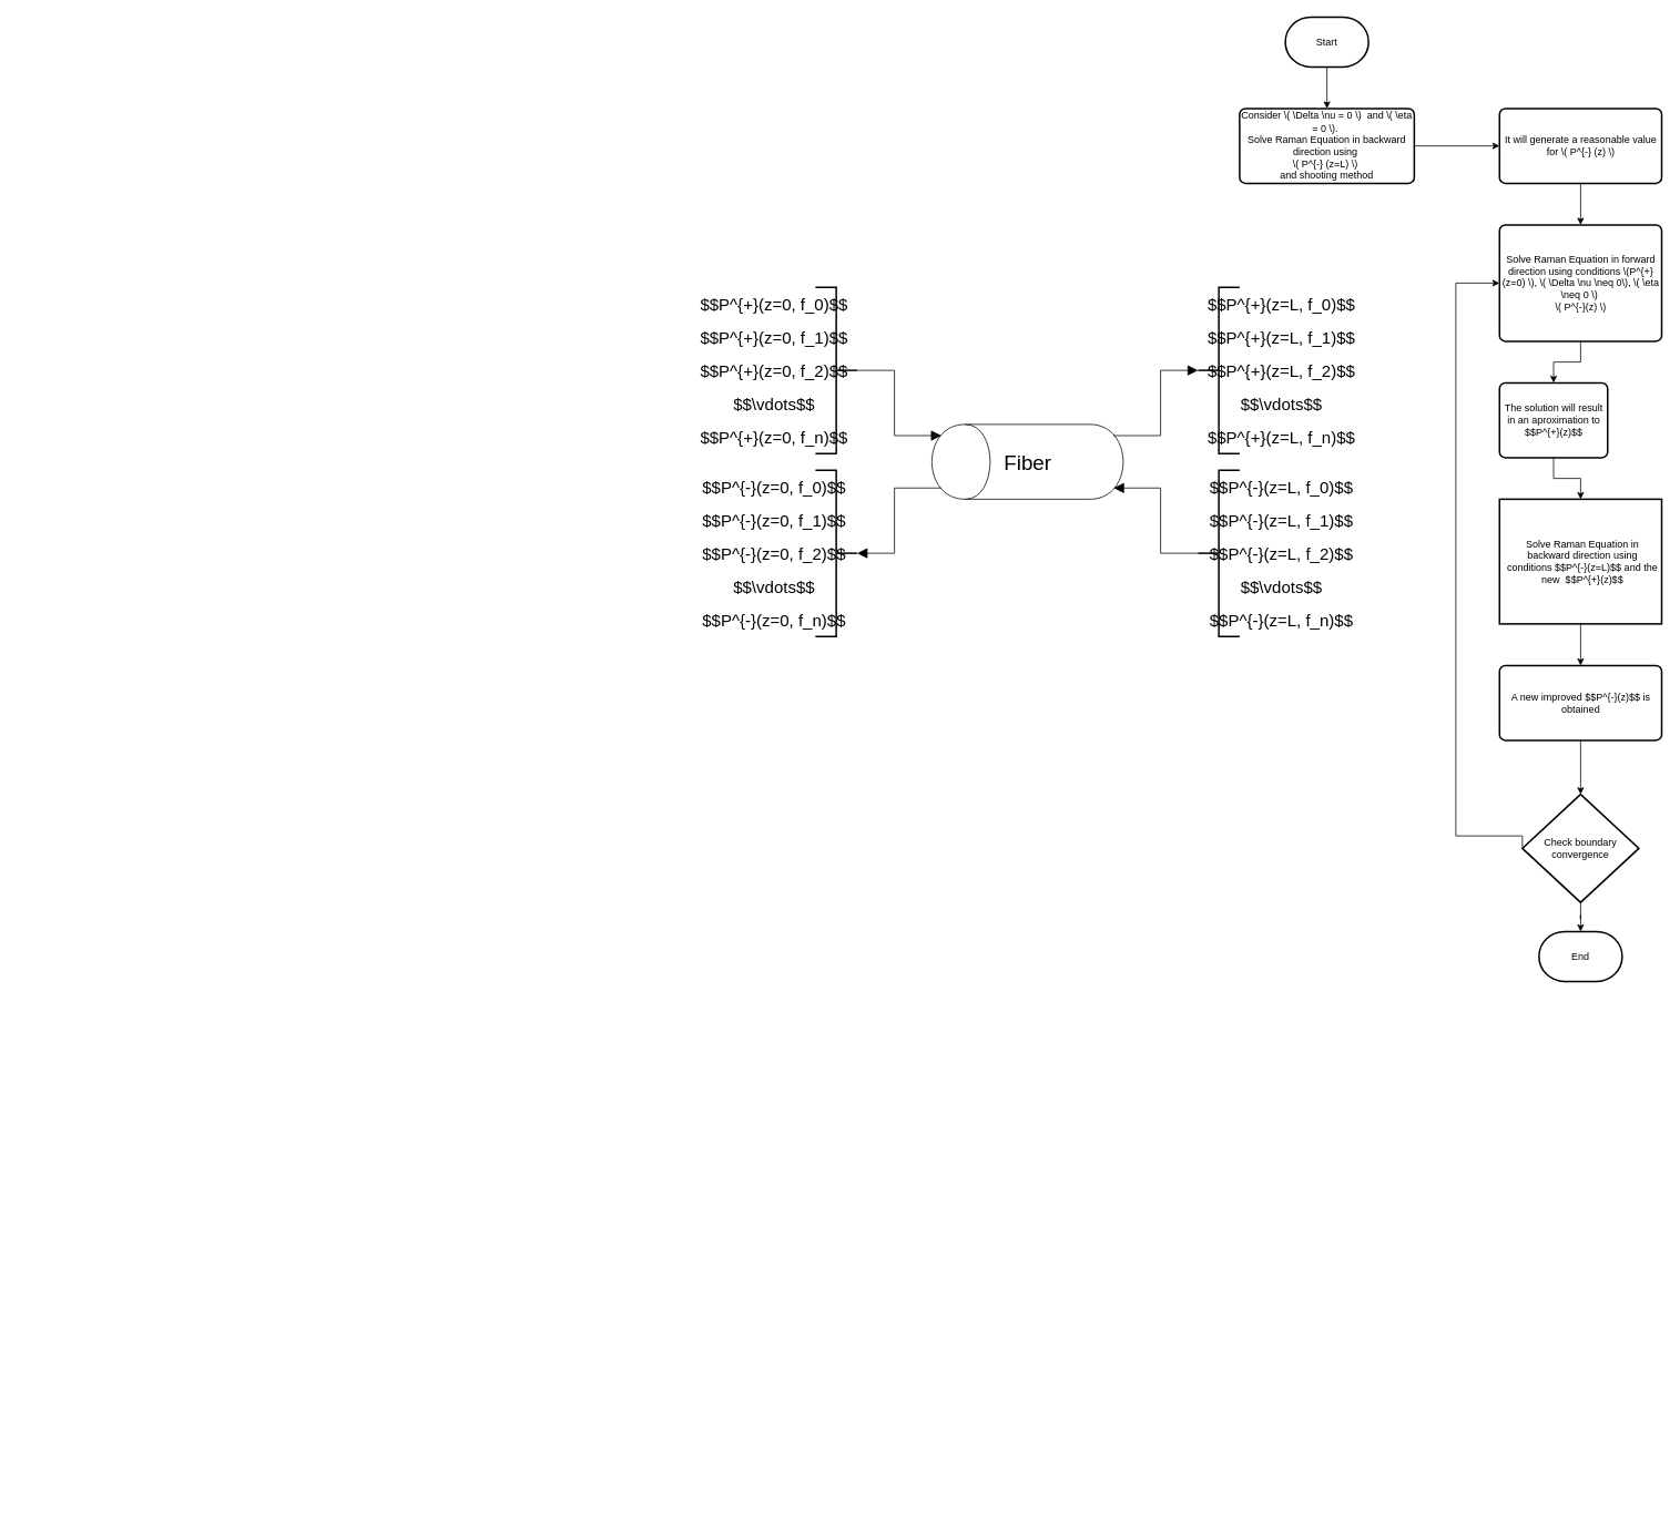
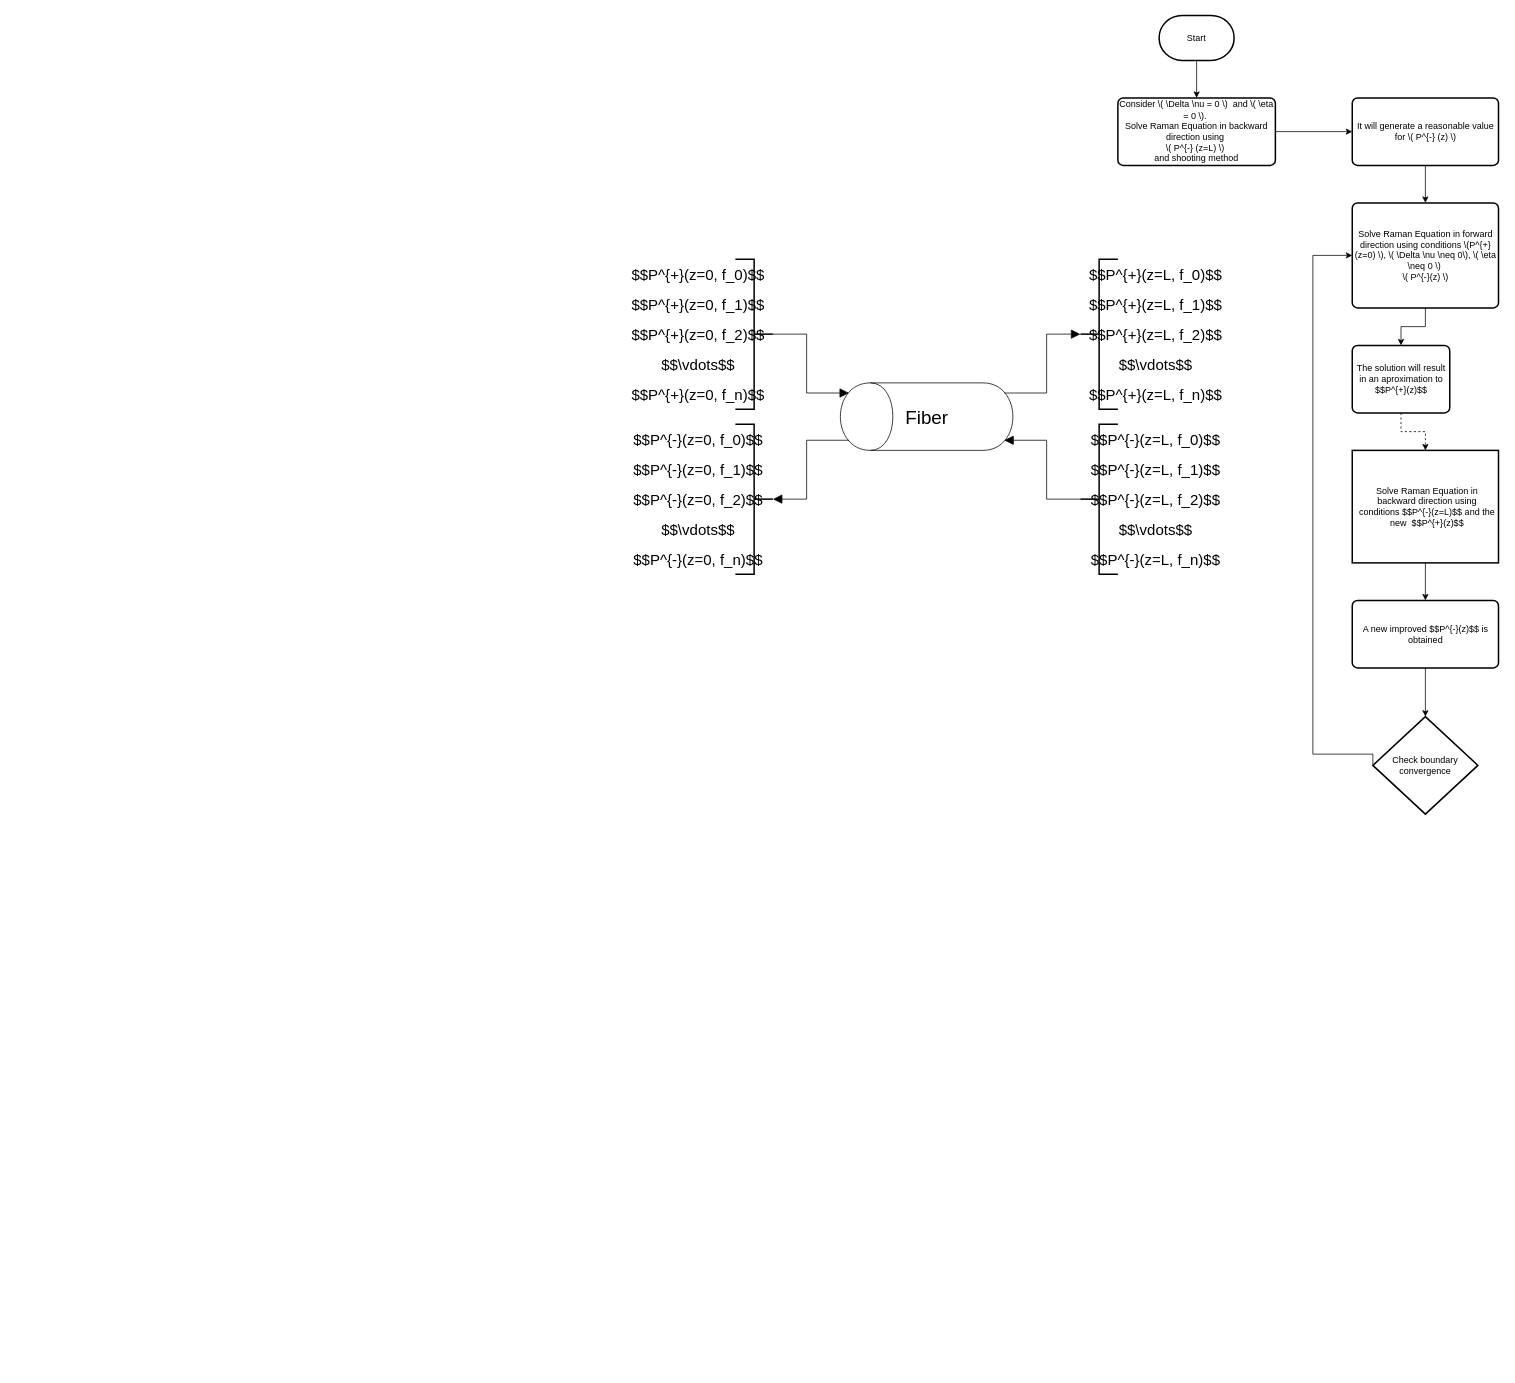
  <mxCell id="0" />
  <mxCell id="1" parent="0" />
  <mxCell id="2" style="edgeStyle=orthogonalEdgeStyle;rounded=0;orthogonalLoop=1;jettySize=auto;html=1;entryX=0;entryY=0.471;entryDx=0;entryDy=0;entryPerimeter=0;" parent="1" edge="1"><mxGeometry relative="1" as="geometry"><mxPoint x="140" y="1050.07" as="targetPoint" /><Array as="points"><mxPoint x="20" y="1822" /><mxPoint x="20" y="1050" /></Array></mxGeometry></mxCell>
  <mxCell id="3" value="" style="strokeWidth=2;html=1;shape=mxgraph.flowchart.annotation_2;align=left;labelPosition=right;pointerEvents=1;rotation=-180;" parent="1" vertex="1"><mxGeometry x="980" y="345" width="50" height="200" as="geometry" /></mxCell>
  <mxCell id="4" value="" style="strokeWidth=2;html=1;shape=mxgraph.flowchart.annotation_2;align=left;labelPosition=right;pointerEvents=1;rotation=-180;" parent="1" vertex="1"><mxGeometry x="980" y="565" width="50" height="200" as="geometry" /></mxCell>
  <mxCell id="5" value="" style="shape=cylinder;whiteSpace=wrap;html=1;boundedLbl=1;backgroundOutline=1;rotation=-90;" parent="1" vertex="1"><mxGeometry x="1190" y="440" width="90" height="230" as="geometry" /></mxCell>
  <mxCell id="6" value="" style="strokeWidth=2;html=1;shape=mxgraph.flowchart.annotation_2;align=left;labelPosition=right;pointerEvents=1;rotation=-360;" parent="1" vertex="1"><mxGeometry x="1440" y="565" width="50" height="200" as="geometry" /></mxCell>
  <mxCell id="7" value="" style="strokeWidth=2;html=1;shape=mxgraph.flowchart.annotation_2;align=left;labelPosition=right;pointerEvents=1;rotation=-360;" parent="1" vertex="1"><mxGeometry x="1440" y="345" width="50" height="200" as="geometry" /></mxCell>
  <mxCell id="8" style="edgeStyle=orthogonalEdgeStyle;rounded=0;orthogonalLoop=1;jettySize=auto;html=1;exitX=0;exitY=0.5;exitDx=0;exitDy=0;exitPerimeter=0;entryX=0.85;entryY=0.05;entryDx=0;entryDy=0;entryPerimeter=0;endArrow=block;endFill=1;startFill=0;startArrow=none;endSize=10;" parent="1" source="3" target="5" edge="1"><mxGeometry relative="1" as="geometry" /></mxCell>
  <mxCell id="9" style="edgeStyle=orthogonalEdgeStyle;rounded=0;orthogonalLoop=1;jettySize=auto;html=1;exitX=0.15;exitY=0.05;exitDx=0;exitDy=0;exitPerimeter=0;entryX=0;entryY=0.5;entryDx=0;entryDy=0;entryPerimeter=0;endArrow=block;endFill=1;endSize=10;" parent="1" source="5" target="4" edge="1"><mxGeometry relative="1" as="geometry" /></mxCell>
  <mxCell id="10" style="edgeStyle=orthogonalEdgeStyle;rounded=0;orthogonalLoop=1;jettySize=auto;html=1;exitX=0.85;exitY=0.95;exitDx=0;exitDy=0;exitPerimeter=0;entryX=0;entryY=0.5;entryDx=0;entryDy=0;entryPerimeter=0;endArrow=block;endFill=1;endSize=10;" parent="1" source="5" target="7" edge="1"><mxGeometry relative="1" as="geometry" /></mxCell>
  <mxCell id="11" style="edgeStyle=orthogonalEdgeStyle;rounded=0;orthogonalLoop=1;jettySize=auto;html=1;exitX=0;exitY=0.5;exitDx=0;exitDy=0;exitPerimeter=0;entryX=0.15;entryY=0.95;entryDx=0;entryDy=0;entryPerimeter=0;endArrow=block;endFill=1;endSize=10;" parent="1" source="6" target="5" edge="1"><mxGeometry relative="1" as="geometry" /></mxCell>
  <mxCell id="12" value="&lt;font style=&quot;font-size: 20px;&quot;&gt;$$P^{+}(z=0, f_0)$$&lt;/font&gt;" style="text;html=1;align=center;verticalAlign=middle;resizable=0;points=[];autosize=1;strokeColor=none;fillColor=none;" parent="1" vertex="1"><mxGeometry x="830" y="345" width="200" height="40" as="geometry" /></mxCell>
  <mxCell id="13" value="&lt;font style=&quot;font-size: 20px;&quot;&gt;$$P^{+}(z=0, f_1)$$&lt;/font&gt;" style="text;html=1;align=center;verticalAlign=middle;resizable=0;points=[];autosize=1;strokeColor=none;fillColor=none;" parent="1" vertex="1"><mxGeometry x="830" y="385" width="200" height="40" as="geometry" /></mxCell>
  <mxCell id="14" value="&lt;font style=&quot;font-size: 20px;&quot;&gt;$$P^{+}(z=0, f_2)$$&lt;/font&gt;" style="text;html=1;align=center;verticalAlign=middle;resizable=0;points=[];autosize=1;strokeColor=none;fillColor=none;" parent="1" vertex="1"><mxGeometry x="830" y="425" width="200" height="40" as="geometry" /></mxCell>
  <mxCell id="15" value="&lt;font style=&quot;font-size: 20px;&quot;&gt;$$P^{+}(z=0, f_n)$$&lt;/font&gt;" style="text;html=1;align=center;verticalAlign=middle;resizable=0;points=[];autosize=1;strokeColor=none;fillColor=none;" parent="1" vertex="1"><mxGeometry x="830" y="505" width="200" height="40" as="geometry" /></mxCell>
  <mxCell id="16" value="&lt;font style=&quot;font-size: 20px;&quot;&gt;$$\vdots$$&lt;/font&gt;" style="text;html=1;align=center;verticalAlign=middle;resizable=0;points=[];autosize=1;strokeColor=none;fillColor=none;" parent="1" vertex="1"><mxGeometry x="870" y="465" width="120" height="40" as="geometry" /></mxCell>
  <mxCell id="17" value="&lt;font style=&quot;font-size: 20px;&quot;&gt;$$P^{-}(z=0, f_0)$$&lt;/font&gt;" style="text;html=1;align=center;verticalAlign=middle;resizable=0;points=[];autosize=1;strokeColor=none;fillColor=none;" parent="1" vertex="1"><mxGeometry x="830" y="565" width="200" height="40" as="geometry" /></mxCell>
  <mxCell id="18" value="&lt;font style=&quot;font-size: 20px;&quot;&gt;$$P^{-}(z=0, f_1)$$&lt;/font&gt;" style="text;html=1;align=center;verticalAlign=middle;resizable=0;points=[];autosize=1;strokeColor=none;fillColor=none;" parent="1" vertex="1"><mxGeometry x="830" y="605" width="200" height="40" as="geometry" /></mxCell>
  <mxCell id="19" value="&lt;font style=&quot;font-size: 20px;&quot;&gt;$$P^{-}(z=0, f_2)$$&lt;/font&gt;" style="text;html=1;align=center;verticalAlign=middle;resizable=0;points=[];autosize=1;strokeColor=none;fillColor=none;" parent="1" vertex="1"><mxGeometry x="830" y="645" width="200" height="40" as="geometry" /></mxCell>
  <mxCell id="20" value="&lt;font style=&quot;font-size: 20px;&quot;&gt;$$P^{-}(z=0, f_n)$$&lt;/font&gt;" style="text;html=1;align=center;verticalAlign=middle;resizable=0;points=[];autosize=1;strokeColor=none;fillColor=none;" parent="1" vertex="1"><mxGeometry x="830" y="725" width="200" height="40" as="geometry" /></mxCell>
  <mxCell id="21" value="&lt;font style=&quot;font-size: 20px;&quot;&gt;$$\vdots$$&lt;/font&gt;" style="text;html=1;align=center;verticalAlign=middle;resizable=0;points=[];autosize=1;strokeColor=none;fillColor=none;" parent="1" vertex="1"><mxGeometry x="870" y="685" width="120" height="40" as="geometry" /></mxCell>
  <mxCell id="22" value="&lt;font style=&quot;font-size: 20px;&quot;&gt;$$P^{-}(z=L, f_0)$$&lt;/font&gt;" style="text;html=1;align=center;verticalAlign=middle;resizable=0;points=[];autosize=1;strokeColor=none;fillColor=none;" parent="1" vertex="1"><mxGeometry x="1440" y="565" width="200" height="40" as="geometry" /></mxCell>
  <mxCell id="23" value="&lt;font style=&quot;font-size: 20px;&quot;&gt;$$P^{-}(z=L, f_1)$$&lt;/font&gt;" style="text;html=1;align=center;verticalAlign=middle;resizable=0;points=[];autosize=1;strokeColor=none;fillColor=none;" parent="1" vertex="1"><mxGeometry x="1440" y="605" width="200" height="40" as="geometry" /></mxCell>
  <mxCell id="24" value="&lt;font style=&quot;font-size: 20px;&quot;&gt;$$P^{-}(z=L, f_2)$$&lt;/font&gt;" style="text;html=1;align=center;verticalAlign=middle;resizable=0;points=[];autosize=1;strokeColor=none;fillColor=none;" parent="1" vertex="1"><mxGeometry x="1440" y="645" width="200" height="40" as="geometry" /></mxCell>
  <mxCell id="25" value="&lt;font style=&quot;font-size: 20px;&quot;&gt;$$P^{-}(z=L, f_n)$$&lt;/font&gt;" style="text;html=1;align=center;verticalAlign=middle;resizable=0;points=[];autosize=1;strokeColor=none;fillColor=none;" parent="1" vertex="1"><mxGeometry x="1440" y="725" width="200" height="40" as="geometry" /></mxCell>
  <mxCell id="26" value="&lt;font style=&quot;font-size: 20px;&quot;&gt;$$\vdots$$&lt;/font&gt;" style="text;html=1;align=center;verticalAlign=middle;resizable=0;points=[];autosize=1;strokeColor=none;fillColor=none;" parent="1" vertex="1"><mxGeometry x="1480" y="685" width="120" height="40" as="geometry" /></mxCell>
  <mxCell id="27" value="&lt;font style=&quot;font-size: 20px;&quot;&gt;$$P^{+}(z=L, f_0)$$&lt;/font&gt;" style="text;html=1;align=center;verticalAlign=middle;resizable=0;points=[];autosize=1;strokeColor=none;fillColor=none;" parent="1" vertex="1"><mxGeometry x="1440" y="345" width="200" height="40" as="geometry" /></mxCell>
  <mxCell id="28" value="&lt;font style=&quot;font-size: 20px;&quot;&gt;$$P^{+}(z=L, f_1)$$&lt;/font&gt;" style="text;html=1;align=center;verticalAlign=middle;resizable=0;points=[];autosize=1;strokeColor=none;fillColor=none;" parent="1" vertex="1"><mxGeometry x="1440" y="385" width="200" height="40" as="geometry" /></mxCell>
  <mxCell id="29" value="&lt;font style=&quot;font-size: 20px;&quot;&gt;$$P^{+}(z=L, f_2)$$&lt;/font&gt;" style="text;html=1;align=center;verticalAlign=middle;resizable=0;points=[];autosize=1;strokeColor=none;fillColor=none;" parent="1" vertex="1"><mxGeometry x="1440" y="425" width="200" height="40" as="geometry" /></mxCell>
  <mxCell id="30" value="&lt;font style=&quot;font-size: 20px;&quot;&gt;$$P^{+}(z=L, f_n)$$&lt;/font&gt;" style="text;html=1;align=center;verticalAlign=middle;resizable=0;points=[];autosize=1;strokeColor=none;fillColor=none;" parent="1" vertex="1"><mxGeometry x="1440" y="505" width="200" height="40" as="geometry" /></mxCell>
  <mxCell id="31" value="&lt;font style=&quot;font-size: 20px;&quot;&gt;$$\vdots$$&lt;/font&gt;" style="text;html=1;align=center;verticalAlign=middle;resizable=0;points=[];autosize=1;strokeColor=none;fillColor=none;" parent="1" vertex="1"><mxGeometry x="1480" y="465" width="120" height="40" as="geometry" /></mxCell>
  <mxCell id="32" value="&lt;span style=&quot;font-size: 25px;&quot;&gt;Fiber&lt;/span&gt;" style="text;html=1;align=center;verticalAlign=middle;resizable=0;points=[];autosize=1;strokeColor=none;fillColor=none;" parent="1" vertex="1"><mxGeometry x="1195" y="535" width="80" height="40" as="geometry" /></mxCell>
  <mxCell id="33" value="" style="edgeStyle=orthogonalEdgeStyle;rounded=0;orthogonalLoop=1;jettySize=auto;html=1;" edge="1" parent="1" source="34" target="50"><mxGeometry relative="1" as="geometry" /></mxCell>
  <mxCell id="34" value="Start" style="strokeWidth=2;html=1;shape=mxgraph.flowchart.terminator;whiteSpace=wrap;fillColor=none;" parent="1" vertex="1"><mxGeometry x="1545" y="20" width="100" height="60" as="geometry" /></mxCell>
  <mxCell id="35" value="" style="edgeStyle=orthogonalEdgeStyle;rounded=0;orthogonalLoop=1;jettySize=auto;html=1;" parent="1" source="36" target="38" edge="1"><mxGeometry relative="1" as="geometry" /></mxCell>
  <mxCell id="36" value="It will generate a reasonable value for \( P^{-} (z) \)" style="rounded=1;whiteSpace=wrap;html=1;absoluteArcSize=1;arcSize=14;strokeWidth=2;fillColor=none;" parent="1" vertex="1"><mxGeometry x="1802.5" y="130" width="195" height="90" as="geometry" /></mxCell>
  <mxCell id="37" value="" style="edgeStyle=orthogonalEdgeStyle;rounded=0;orthogonalLoop=1;jettySize=auto;html=1;" parent="1" source="38" target="40" edge="1"><mxGeometry relative="1" as="geometry" /></mxCell>
  <mxCell id="38" value="Solve Raman Equation in forward direction using conditions \(P^{+}(z=0) \),&amp;nbsp;&lt;span style=&quot;background-color: transparent; color: light-dark(rgb(0, 0, 0), rgb(255, 255, 255));&quot;&gt;\( \Delta \nu \neq 0\),&amp;nbsp;&lt;/span&gt;&lt;span style=&quot;background-color: transparent; color: light-dark(rgb(0, 0, 0), rgb(255, 255, 255));&quot;&gt;\( \eta \neq 0 \)&amp;nbsp;&lt;/span&gt;&lt;div&gt;\( P^{-}(z) \)&lt;/div&gt;" style="rounded=1;whiteSpace=wrap;html=1;absoluteArcSize=1;arcSize=14;strokeWidth=2;fillColor=none;" parent="1" vertex="1"><mxGeometry x="1802.5" y="270" width="195" height="140" as="geometry" /></mxCell>
- <mxCell id="39" value="" style="edgeStyle=orthogonalEdgeStyle;rounded=0;orthogonalLoop=1;jettySize=auto;html=1;" parent="1" source="40" target="42" edge="1"><mxGeometry relative="1" as="geometry" /></mxCell>
+ <mxCell id="39" value="" style="edgeStyle=orthogonalEdgeStyle;rounded=0;orthogonalLoop=1;jettySize=auto;html=1;dashed=1;" parent="1" source="40" target="42" edge="1"><mxGeometry relative="1" as="geometry" /></mxCell>
  <mxCell id="40" value="The solution will result in an aproximation to $$P^{+}(z)$$" style="rounded=1;whiteSpace=wrap;html=1;absoluteArcSize=1;arcSize=14;strokeWidth=2;fillColor=none;" parent="1" vertex="1"><mxGeometry x="1802.5" y="460" width="130" height="90" as="geometry" /></mxCell>
  <mxCell id="41" value="" style="edgeStyle=orthogonalEdgeStyle;rounded=0;orthogonalLoop=1;jettySize=auto;html=1;" parent="1" source="42" target="44" edge="1"><mxGeometry relative="1" as="geometry" /></mxCell>
  <mxCell id="42" value="Solve Raman Equation in backward direction using conditions $$P^{-}(z=L)$$ and the new&amp;nbsp; $$P^{+}(z)$$" style="html=1;absoluteArcSize=1;arcSize=14;strokeWidth=2;align=center;whiteSpace=wrap;spacingLeft=4;verticalAlign=middle;fillColor=none;rounded=0;" parent="1" vertex="1"><mxGeometry x="1802.5" y="600" width="195" height="150" as="geometry" /></mxCell>
  <mxCell id="43" value="" style="edgeStyle=orthogonalEdgeStyle;rounded=0;orthogonalLoop=1;jettySize=auto;html=1;" parent="1" source="44" target="46" edge="1"><mxGeometry relative="1" as="geometry" /></mxCell>
  <mxCell id="44" value="A new improved $$P^{-}(z)$$ is obtained" style="rounded=1;whiteSpace=wrap;html=1;absoluteArcSize=1;arcSize=14;strokeWidth=2;fillColor=none;" parent="1" vertex="1"><mxGeometry x="1802.5" y="800" width="195" height="90" as="geometry" /></mxCell>
  <mxCell id="45" style="edgeStyle=orthogonalEdgeStyle;rounded=0;orthogonalLoop=1;jettySize=auto;html=1;exitX=0;exitY=0.5;exitDx=0;exitDy=0;exitPerimeter=0;entryX=0;entryY=0.5;entryDx=0;entryDy=0;" parent="1" source="46" target="38" edge="1"><mxGeometry relative="1" as="geometry"><Array as="points"><mxPoint x="1750" y="1005" /><mxPoint x="1750" y="340" /></Array></mxGeometry></mxCell>
  <mxCell id="46" value="Check boundary convergence" style="strokeWidth=2;html=1;shape=mxgraph.flowchart.decision;whiteSpace=wrap;fillColor=none;" parent="1" vertex="1"><mxGeometry x="1830" y="955" width="140" height="130" as="geometry" /></mxCell>
- <mxCell id="47" value="End" style="strokeWidth=2;html=1;shape=mxgraph.flowchart.terminator;whiteSpace=wrap;fillColor=none;" parent="1" vertex="1"><mxGeometry x="1850" y="1120" width="100" height="60" as="geometry" /></mxCell>
- <mxCell id="48" style="edgeStyle=orthogonalEdgeStyle;rounded=0;orthogonalLoop=1;jettySize=auto;html=1;entryX=0.5;entryY=0;entryDx=0;entryDy=0;entryPerimeter=0;" parent="1" source="46" target="47" edge="1"><mxGeometry relative="1" as="geometry" /></mxCell>
  <mxCell id="49" style="edgeStyle=orthogonalEdgeStyle;rounded=0;orthogonalLoop=1;jettySize=auto;html=1;entryX=0;entryY=0.5;entryDx=0;entryDy=0;" edge="1" parent="1" source="50" target="36"><mxGeometry relative="1" as="geometry" /></mxCell>
  <mxCell id="50" value="Consider \( \Delta \nu = 0 \)&amp;nbsp; and \( \eta = 0 \).&amp;nbsp;&lt;div&gt;Solve Raman Equation in backward&lt;/div&gt;&lt;div&gt;direction using&amp;nbsp;&lt;/div&gt;&lt;div&gt;\( P^{-} (z=L) \)&amp;nbsp;&lt;/div&gt;&lt;div&gt;and shooting method&lt;/div&gt;" style="rounded=1;absoluteArcSize=1;arcSize=14;strokeWidth=2;fillColor=none;whiteSpace=wrap;html=1;align=center;" vertex="1" parent="1"><mxGeometry x="1490" y="130" width="210" height="90" as="geometry" /></mxCell>
